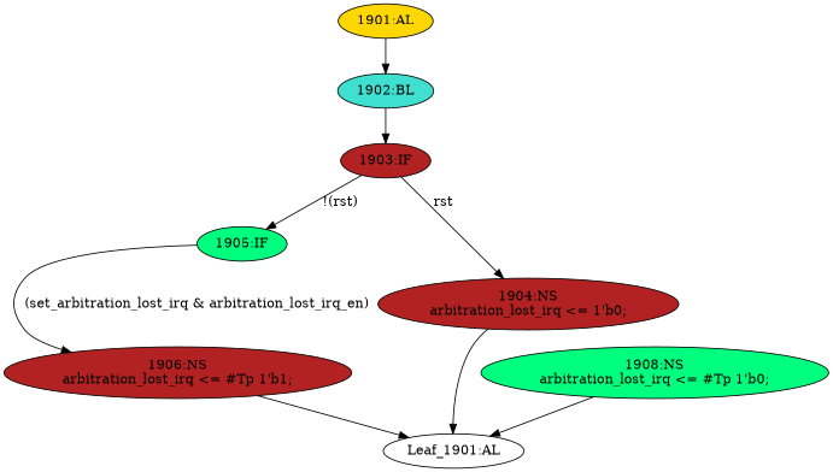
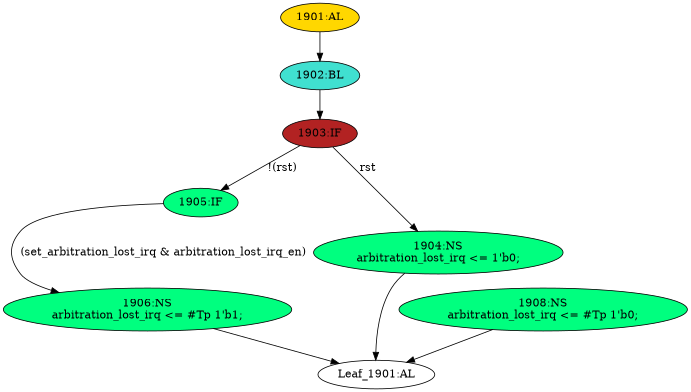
  strict digraph {
    node [fillcolor=firebrick statements="[]" style=filled typ=NonblockingSubstitution]
    edge [cond="[]" lineno=None]
    n1 [ast="<pyverilog.vparser.ast.Always object at 0x7fd77326d910>" clk_sens=True fillcolor=gold label="1901:AL" sens="['clk', 'rst']" typ=Always use_var="['rst', 'read_irq_reg', 'set_arbitration_lost_irq', 'reset_mode', 'arbitration_lost_irq_en']"]
    n2 [ast="<pyverilog.vparser.ast.Block object at 0x7fd77326da90>" fillcolor=turquoise label="1902:BL" typ=Block]
    n3 [ast="<pyverilog.vparser.ast.IfStatement object at 0x7fd77326dad0>" label="1903:IF" typ=IfStatement]
    n4 [ast="<pyverilog.vparser.ast.IfStatement object at 0x7fd77326db10>" fillcolor=springgreen label="1905:IF" typ=IfStatement]
-   n5 [ast="<pyverilog.vparser.ast.NonblockingSubstitution object at 0x7fd77326de10>" label="1904:NS\narbitration_lost_irq <= 1'b0;" statements="[<pyverilog.vparser.ast.NonblockingSubstitution object at 0x7fd77326de10>]"]
+   n5 [ast="<pyverilog.vparser.ast.NonblockingSubstitution object at 0x7fd77326de10>" fillcolor=springgreen label="1904:NS\narbitration_lost_irq <= 1'b0;" statements="[<pyverilog.vparser.ast.NonblockingSubstitution object at 0x7fd77326de10>]"]
    n6 [def_var="['arbitration_lost_irq']" label="Leaf_1901:AL" fillcolor="" statements="" style="" typ=""]
    n7 [ast="<pyverilog.vparser.ast.NonblockingSubstitution object at 0x7fd77326d510>" fillcolor=springgreen label="1908:NS\narbitration_lost_irq <= #Tp 1'b0;" statements="[<pyverilog.vparser.ast.NonblockingSubstitution object at 0x7fd77326d510>]"]
-   n8 [ast="<pyverilog.vparser.ast.NonblockingSubstitution object at 0x7fd77326db50>" label="1906:NS\narbitration_lost_irq <= #Tp 1'b1;" statements="[<pyverilog.vparser.ast.NonblockingSubstitution object at 0x7fd77326db50>]"]
+   n8 [ast="<pyverilog.vparser.ast.NonblockingSubstitution object at 0x7fd77326db50>" fillcolor=springgreen label="1906:NS\narbitration_lost_irq <= #Tp 1'b1;" statements="[<pyverilog.vparser.ast.NonblockingSubstitution object at 0x7fd77326db50>]"]
    n1 -> n2
    n2 -> n3
    n3 -> n4 [cond="['rst']" label="!(rst)" lineno=1903]
    n3 -> n5 [cond="['rst']" label=rst lineno=1903]
    n4 -> n8 [cond="['set_arbitration_lost_irq', 'arbitration_lost_irq_en']" label="(set_arbitration_lost_irq & arbitration_lost_irq_en)" lineno=1905]
    n5 -> n6
    n7 -> n6
    n8 -> n6
  }
